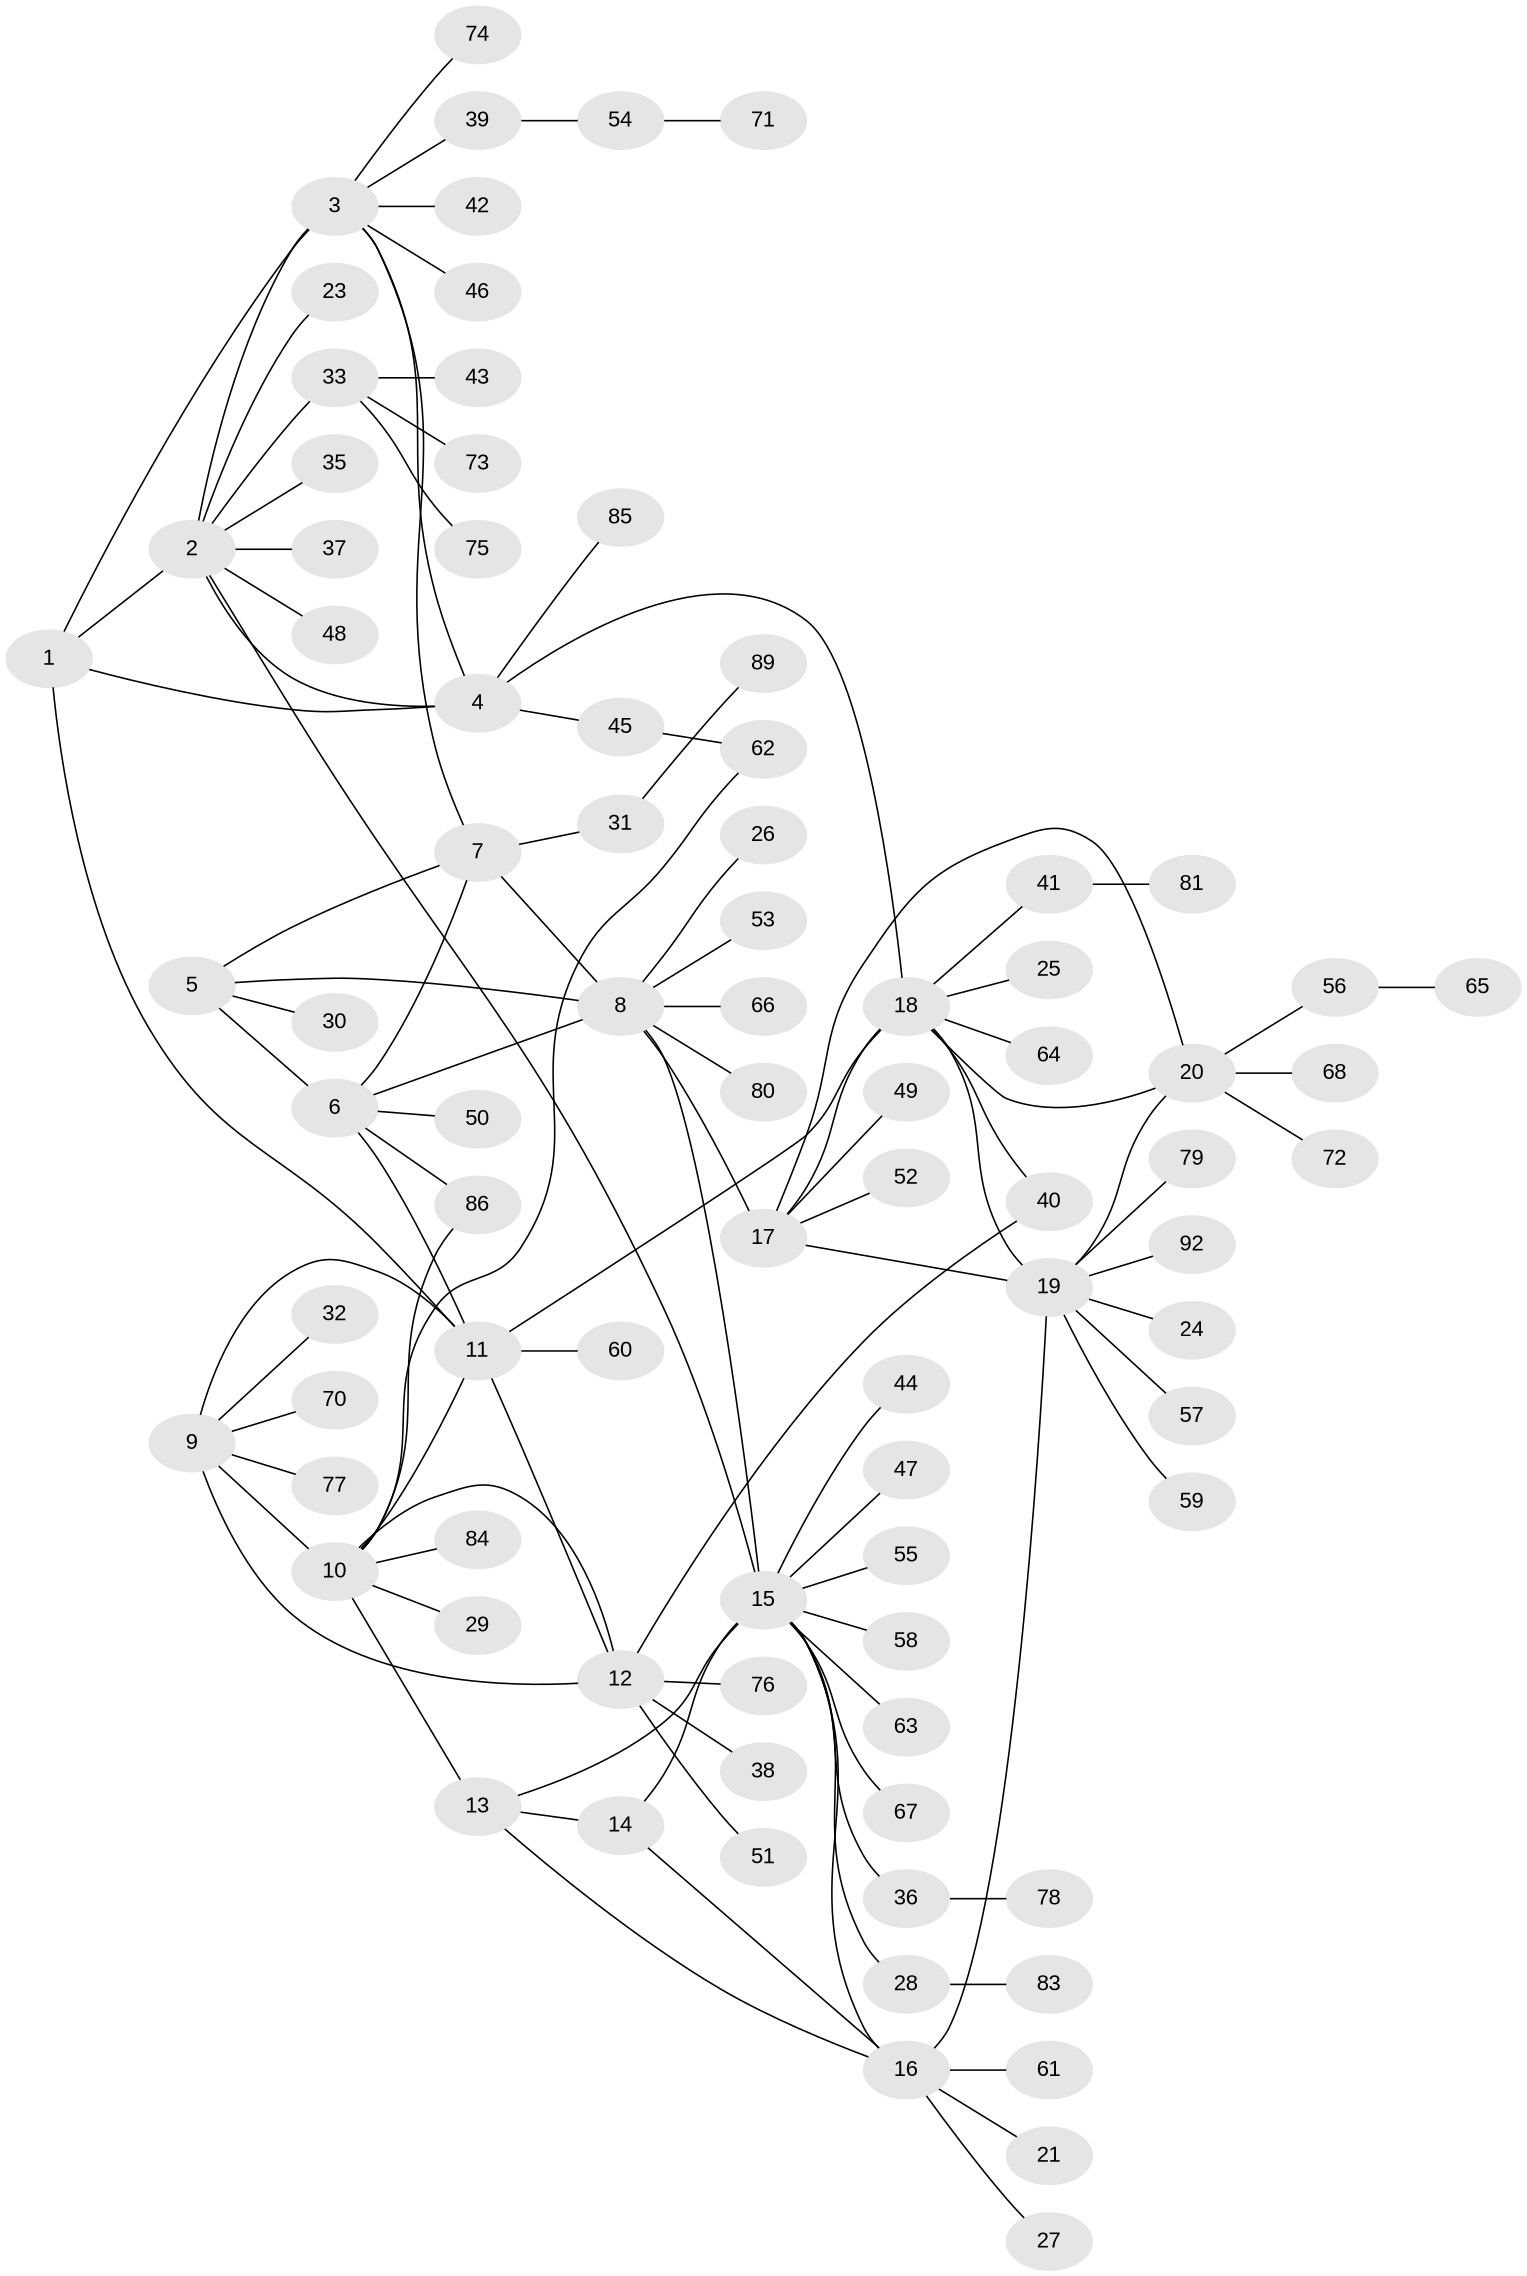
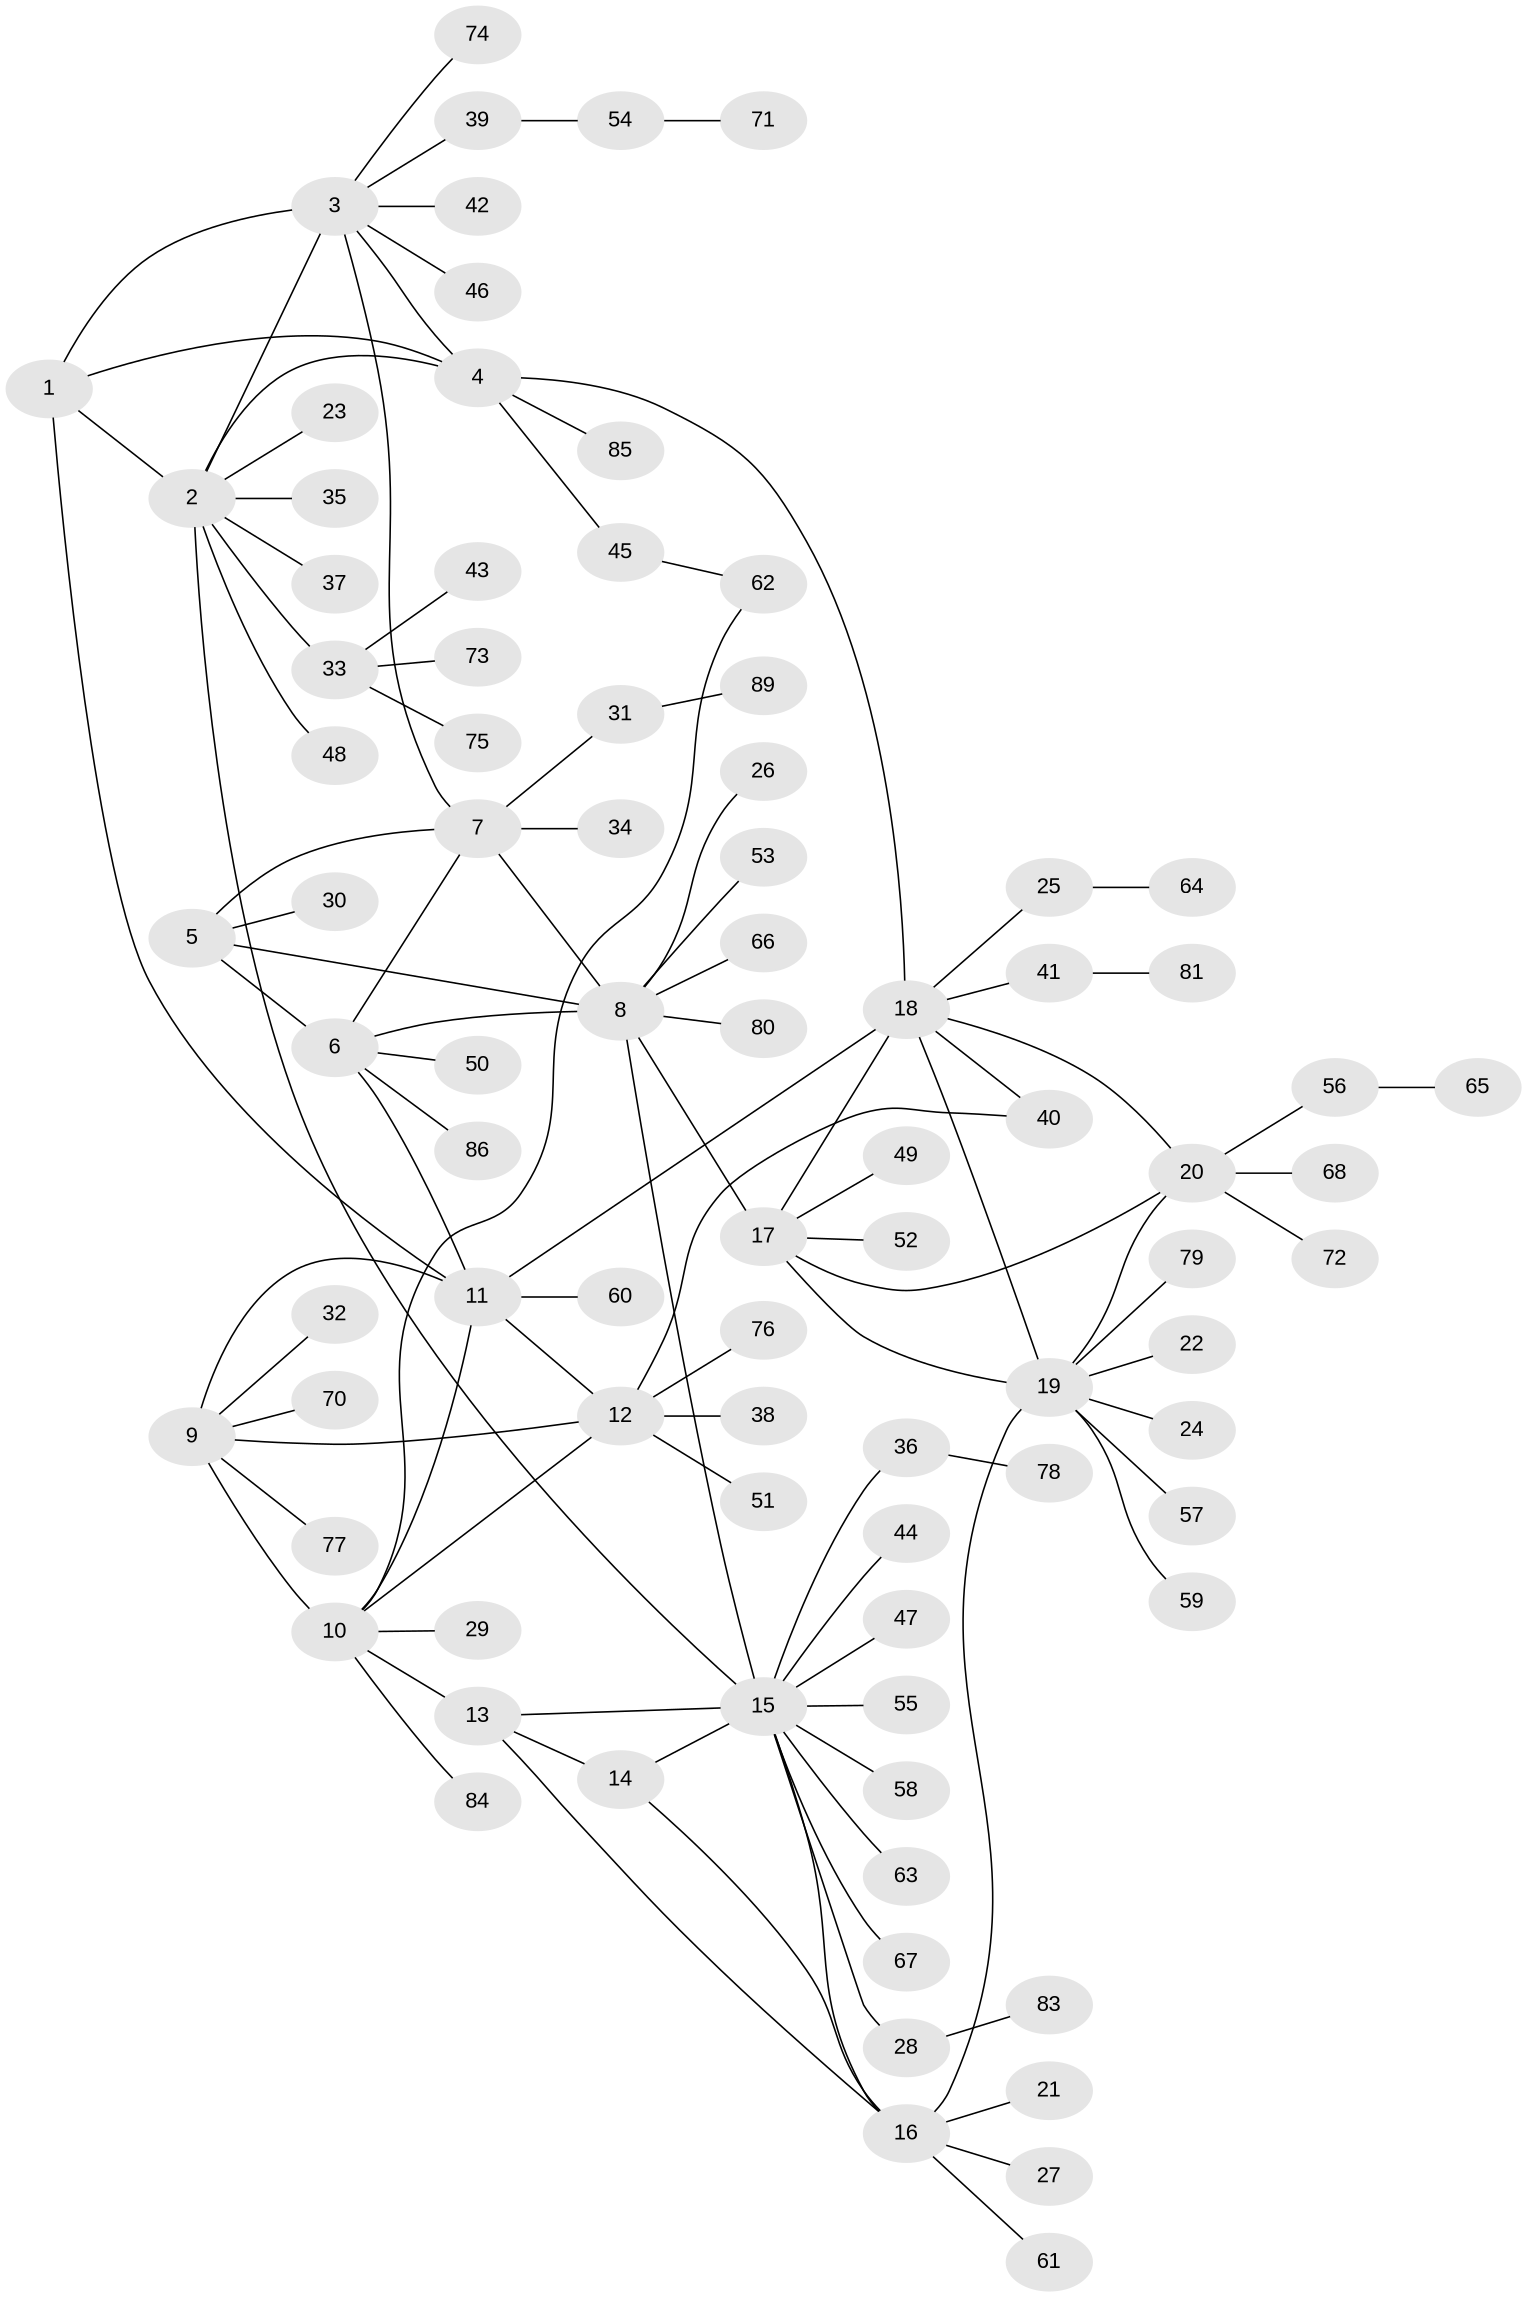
  graph {
    fontname="Liberation Sans"
    rankdir=LR
    node [color=gray90 fontname="Liberation Sans" style=filled]
    edge [fontname="Liberation Sans"]
    1
    2
    3
    4
    11
    15
    23
    33
    35
    37
    48
    7
    39
    42
    46
    74
    18
    45
    85
    12
    60
    16
    28
    36
    44
    47
    55
    58
    63
    67
    43
    73
    75
    8
    31
+   34
    54
    40
    19
    20
    25
    41
    64
    62
    5
    6
    30
    50
    86
    17
    26
    53
    66
    80
    n55 [label=89]
    49
    52
    9
    10
    32
    70
    77
    13
    29
    84
    38
    51
    76
    14
    21
    27
    61
    83
    78
-   22 [label=92]
+   22
    24
    57
    59
    79
    56
    68
    72
    81
    65
    71
    1 -- 2
    1 -- 3
    1 -- 4
    1 -- 11
    2 -- 3
    2 -- 4
    2 -- 15
    2 -- 23
    2 -- 33
    2 -- 35
    2 -- 37
    2 -- 48
    3 -- 4
    3 -- 7
    3 -- 39
    3 -- 42
    3 -- 46
    3 -- 74
    4 -- 18
    4 -- 45
    4 -- 85
    11 -- 18
    11 -- 12
    11 -- 60
    15 -- 16
    15 -- 28
    15 -- 36
    15 -- 44
    15 -- 47
    15 -- 55
    15 -- 58
    15 -- 63
    15 -- 67
    33 -- 43
    33 -- 73
    33 -- 75
    7 -- 8
    7 -- 31
+   7 -- 34
    39 -- 54
    18 -- 40
    18 -- 19
    18 -- 20
    18 -- 25
    18 -- 41
-   18 -- 64
+   25 -- 64
    45 -- 62
    12 -- 40
    12 -- 38
    12 -- 51
    12 -- 76
    16 -- 19
    16 -- 21
    16 -- 27
    16 -- 61
    28 -- 83
    36 -- 78
    8 -- 15
    8 -- 17
    8 -- 26
    8 -- 53
    8 -- 66
    8 -- 80
    31 -- n55
    54 -- 71
    19 -- 20
    19 -- 22
    19 -- 24
    19 -- 57
    19 -- 59
    19 -- 79
    20 -- 56
    20 -- 68
    20 -- 72
    41 -- 81
    5 -- 7
    5 -- 8
    5 -- 6
    5 -- 30
    6 -- 11
    6 -- 7
    6 -- 8
    6 -- 50
    6 -- 86
    17 -- 18
    17 -- 19
    17 -- 20
    17 -- 49
    17 -- 52
    9 -- 11
    9 -- 12
    9 -- 10
    9 -- 32
    9 -- 70
    9 -- 77
    10 -- 11
    10 -- 12
    10 -- 62
-   10 -- 86
    10 -- 13
    10 -- 29
    10 -- 84
    13 -- 15
    13 -- 16
    13 -- 14
    14 -- 15
    14 -- 16
    56 -- 65
  }
